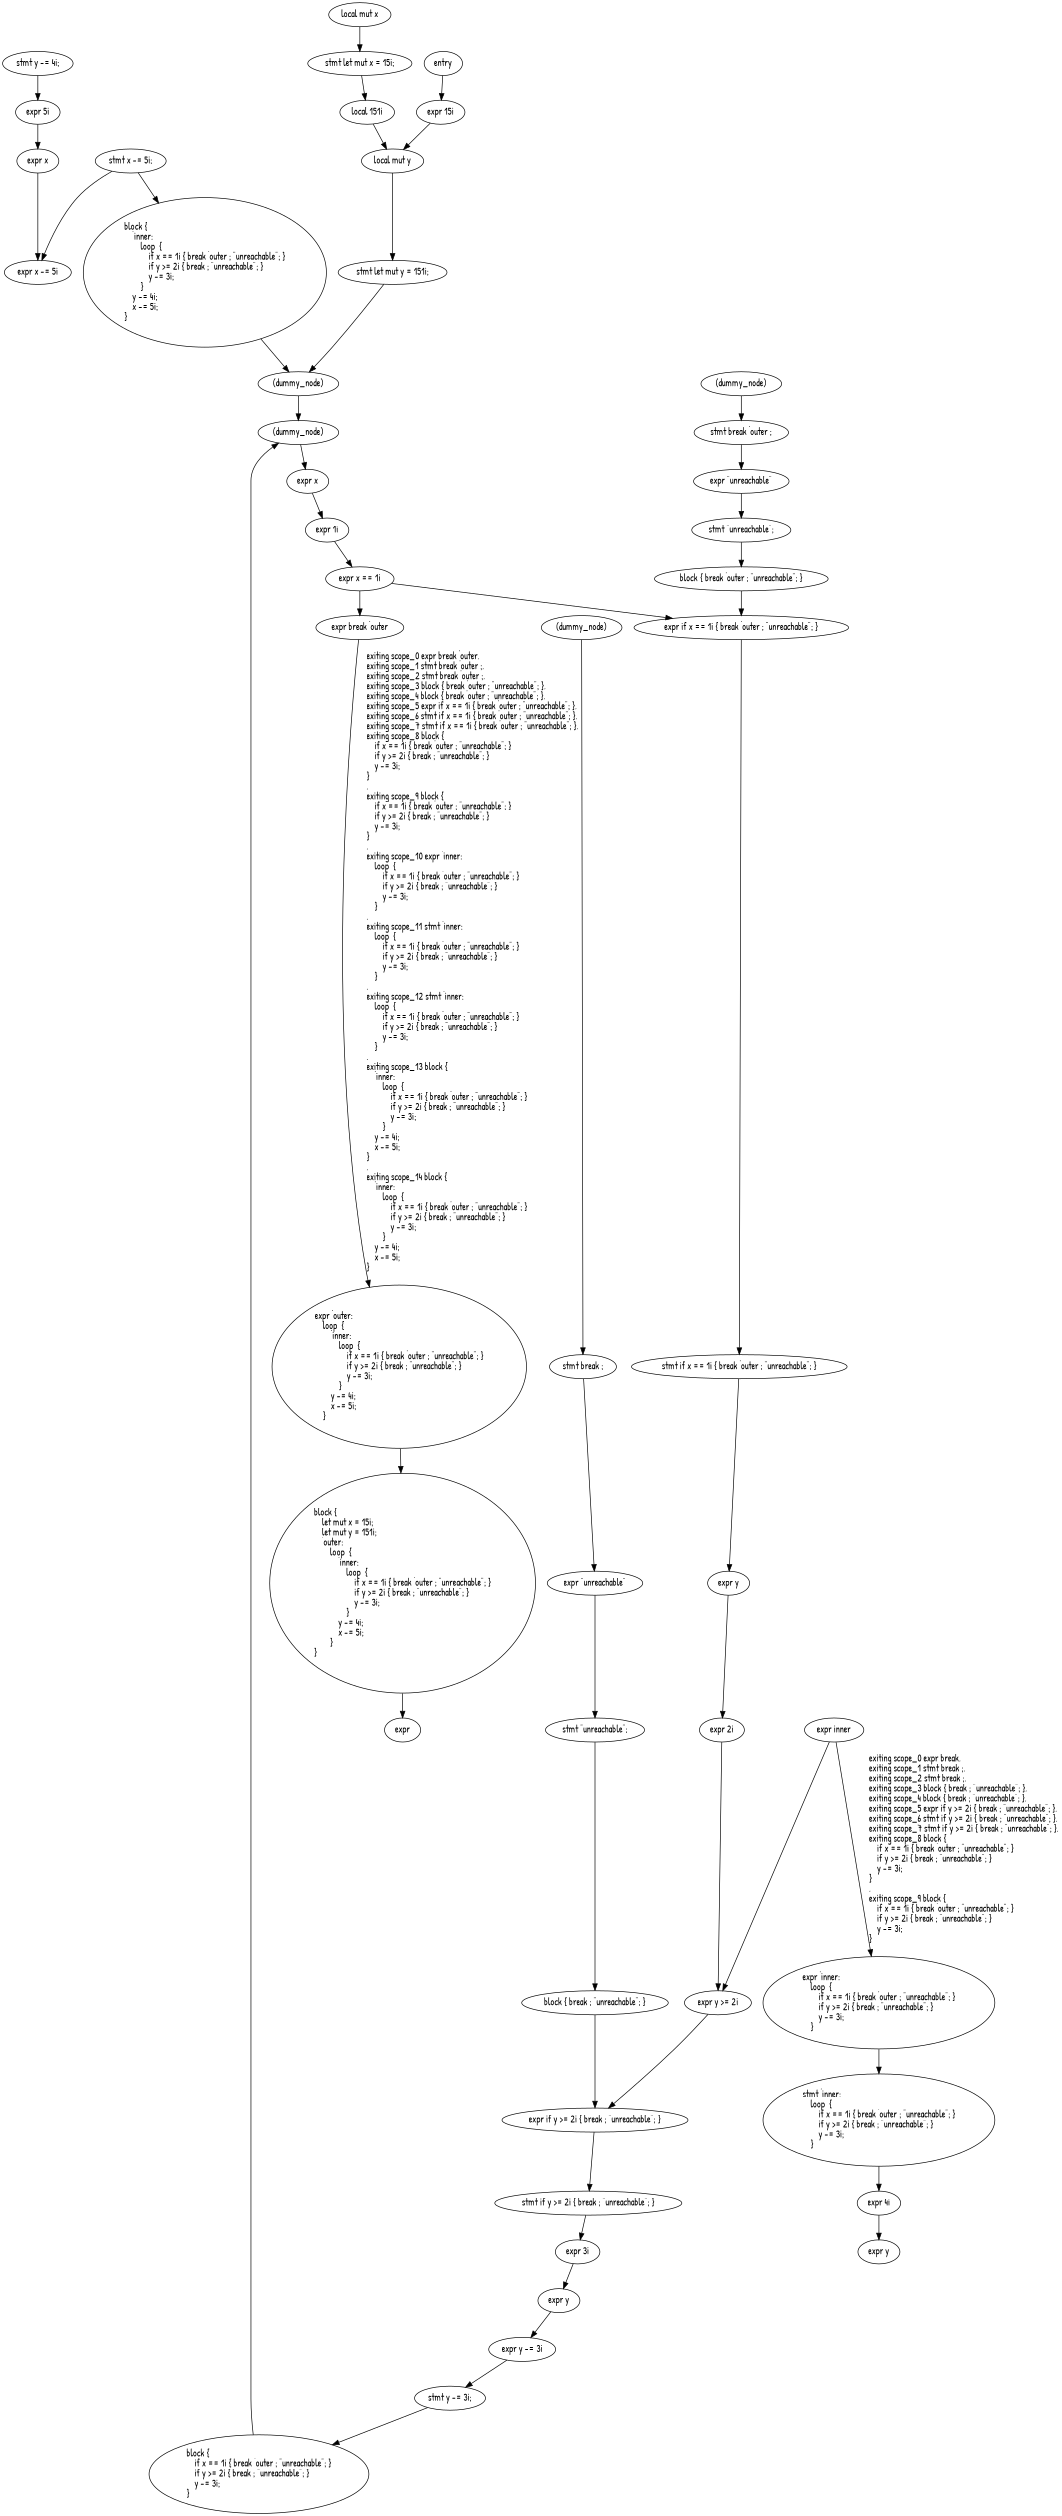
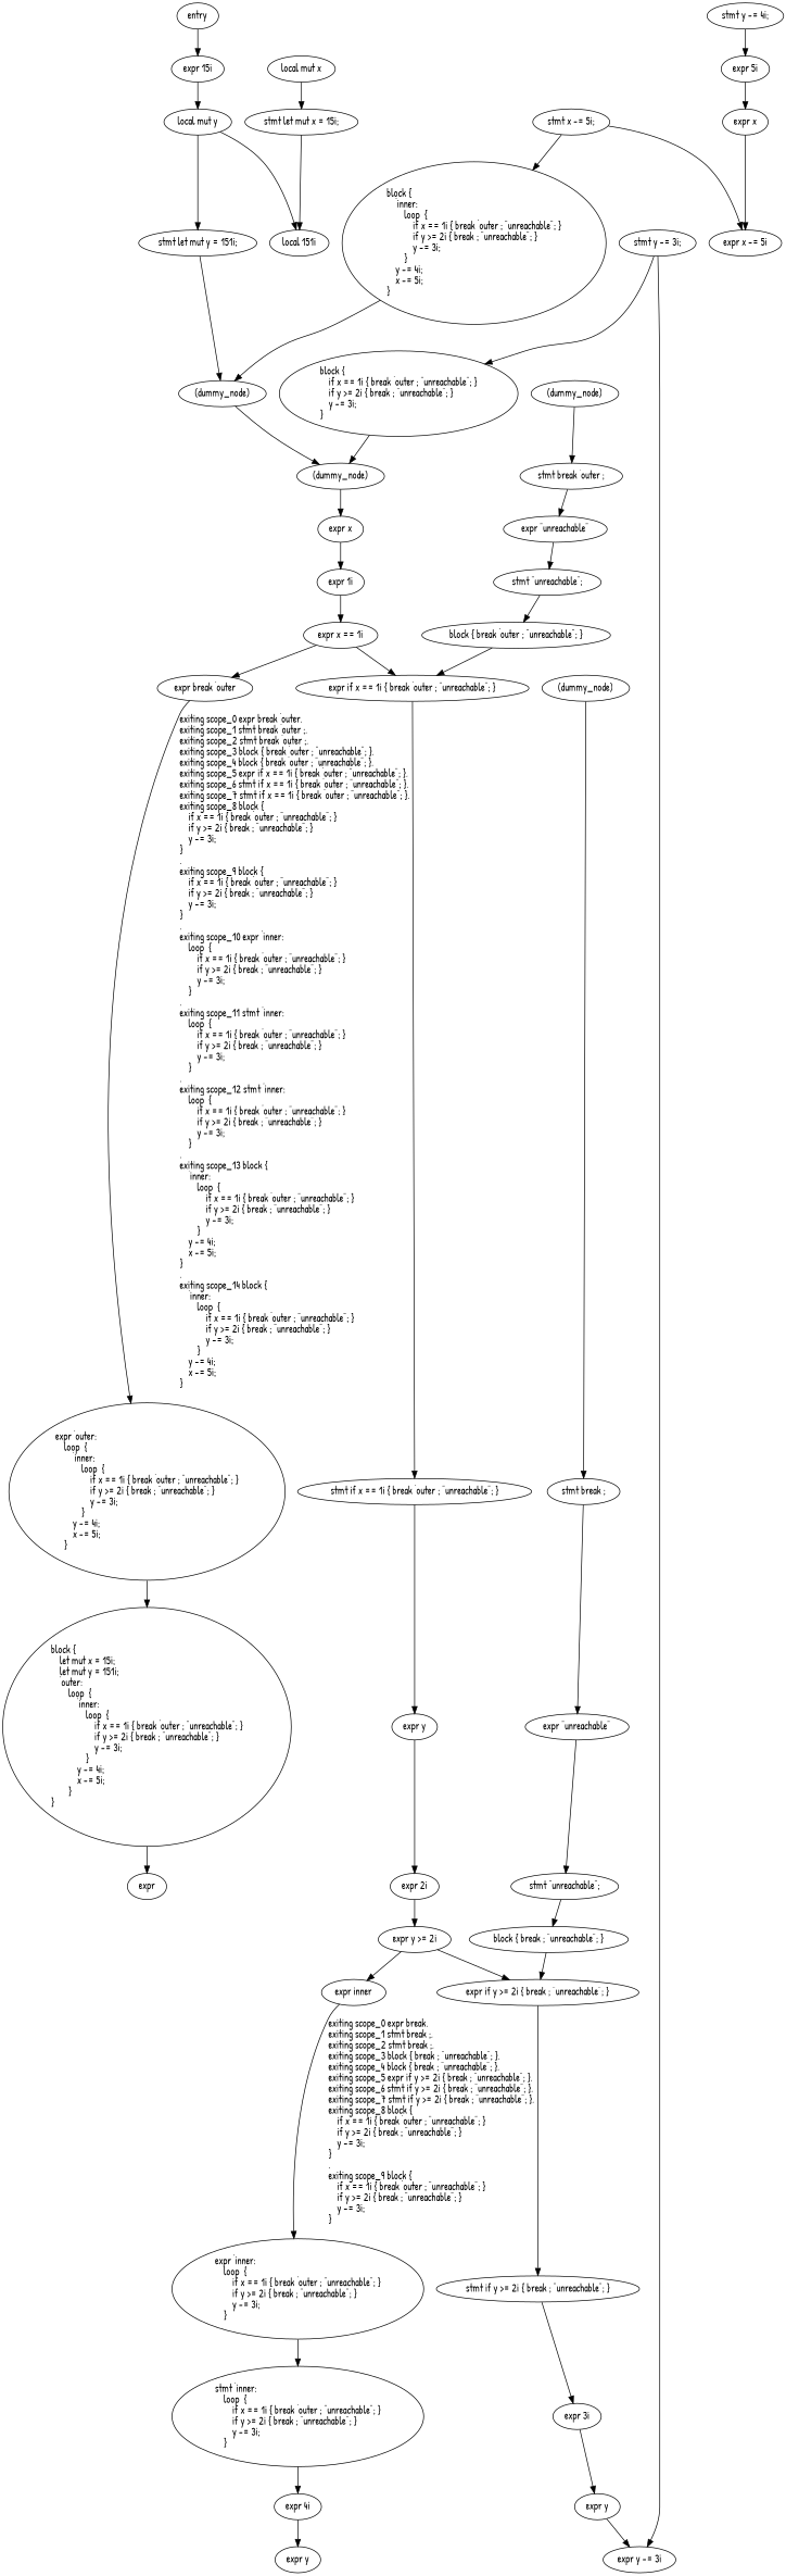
  digraph {
    fontname="Patrick Hand"
    node [fontname="Patrick Hand"]
    edge [fontname="Patrick Hand"]
    n1 [label=entry]
    n2 [label="expr 15i"]
    n3 [label="local mut y"]
    n4 [label=expr]
    n5 [label="local mut x"]
    n6 [label="stmt let mut x = 15i;"]
    n7 [label="local 151i"]
    n8 [label="stmt let mut y = 151i;"]
    n9 [label="(dummy_node)"]
    n10 [label="(dummy_node)"]
    n11 [label="expr x"]
    n12 [label="expr \'outer:\l    loop  {\l        \'inner:\l            loop  {\l                if x == 1i { break \'outer ; \"unreachable\"; }\l                if y >= 2i { break ; \"unreachable\"; }\l                y -= 3i;\l            }\l        y -= 4i;\l        x -= 5i;\l    }\l"]
    n13 [label="block {\l    let mut x = 15i;\l    let mut y = 151i;\l    \'outer:\l        loop  {\l            \'inner:\l                loop  {\l                    if x == 1i { break \'outer ; \"unreachable\"; }\l                    if y >= 2i { break ; \"unreachable\"; }\l                    y -= 3i;\l                }\l            y -= 4i;\l            x -= 5i;\l        }\l}\l"]
    n14 [label="expr 1i"]
    n15 [label="expr \'inner:\l    loop  {\l        if x == 1i { break \'outer ; \"unreachable\"; }\l        if y >= 2i { break ; \"unreachable\"; }\l        y -= 3i;\l    }\l"]
    n16 [label="stmt \'inner:\l    loop  {\l        if x == 1i { break \'outer ; \"unreachable\"; }\l        if y >= 2i { break ; \"unreachable\"; }\l        y -= 3i;\l    }\l"]
    n17 [label="expr 4i"]
    n18 [label="expr x == 1i"]
    n19 [label="expr break \'outer"]
    n20 [label="expr if x == 1i { break \'outer ; \"unreachable\"; }"]
    n21 [label="stmt if x == 1i { break \'outer ; \"unreachable\"; }"]
    n22 [label="(dummy_node)"]
    n23 [label="stmt break \'outer ;"]
    n24 [label="expr \"unreachable\""]
    n25 [label="stmt \"unreachable\";"]
    n26 [label="block { break \'outer ; \"unreachable\"; }"]
    n27 [label="expr y"]
    n28 [label="expr 2i"]
    n29 [label="expr y >= 2i"]
    n30 [label="expr inner"]
    n31 [label="expr if y >= 2i { break ; \"unreachable\"; }"]
    n32 [label="stmt if y >= 2i { break ; \"unreachable\"; }"]
    n33 [label="(dummy_node)"]
    n34 [label="stmt break ;"]
    n35 [label="expr \"unreachable\""]
    n36 [label="stmt \"unreachable\";"]
    n37 [label="block { break ; \"unreachable\"; }"]
    n38 [label="expr 3i"]
    n39 [label="expr y"]
    n40 [label="expr y -= 3i"]
    n41 [label="stmt y -= 3i;"]
    n42 [label="block {\l    if x == 1i { break \'outer ; \"unreachable\"; }\l    if y >= 2i { break ; \"unreachable\"; }\l    y -= 3i;\l}\l"]
    n43 [label="expr y"]
    n44 [label="stmt y -= 4i;"]
    n45 [label="expr 5i"]
    n46 [label="expr x"]
    n47 [label="expr x -= 5i"]
    n48 [label="stmt x -= 5i;"]
    n49 [label="block {\l    \'inner:\l        loop  {\l            if x == 1i { break \'outer ; \"unreachable\"; }\l            if y >= 2i { break ; \"unreachable\"; }\l            y -= 3i;\l        }\l    y -= 4i;\l    x -= 5i;\l}\l"]
    n1 -> n2
    n2 -> n3
    n3 -> n8
    n5 -> n6
    n6 -> n7
-   n7 -> n3
+   n3 -> n7
    n8 -> n9
    n9 -> n10
    n10 -> n11
    n11 -> n14
    n12 -> n13
    n13 -> n4
    n14 -> n18
    n15 -> n16
    n16 -> n17
    n17 -> n43
    n18 -> n19
    n18 -> n20
    n19 -> n12 [label="exiting scope_0 expr break \'outer,\lexiting scope_1 stmt break \'outer ;,\lexiting scope_2 stmt break \'outer ;,\lexiting scope_3 block { break \'outer ; \"unreachable\"; },\lexiting scope_4 block { break \'outer ; \"unreachable\"; },\lexiting scope_5 expr if x == 1i { break \'outer ; \"unreachable\"; },\lexiting scope_6 stmt if x == 1i { break \'outer ; \"unreachable\"; },\lexiting scope_7 stmt if x == 1i { break \'outer ; \"unreachable\"; },\lexiting scope_8 block {\l    if x == 1i { break \'outer ; \"unreachable\"; }\l    if y >= 2i { break ; \"unreachable\"; }\l    y -= 3i;\l}\l,\lexiting scope_9 block {\l    if x == 1i { break \'outer ; \"unreachable\"; }\l    if y >= 2i { break ; \"unreachable\"; }\l    y -= 3i;\l}\l,\lexiting scope_10 expr \'inner:\l    loop  {\l        if x == 1i { break \'outer ; \"unreachable\"; }\l        if y >= 2i { break ; \"unreachable\"; }\l        y -= 3i;\l    }\l,\lexiting scope_11 stmt \'inner:\l    loop  {\l        if x == 1i { break \'outer ; \"unreachable\"; }\l        if y >= 2i { break ; \"unreachable\"; }\l        y -= 3i;\l    }\l,\lexiting scope_12 stmt \'inner:\l    loop  {\l        if x == 1i { break \'outer ; \"unreachable\"; }\l        if y >= 2i { break ; \"unreachable\"; }\l        y -= 3i;\l    }\l,\lexiting scope_13 block {\l    \'inner:\l        loop  {\l            if x == 1i { break \'outer ; \"unreachable\"; }\l            if y >= 2i { break ; \"unreachable\"; }\l            y -= 3i;\l        }\l    y -= 4i;\l    x -= 5i;\l}\l,\lexiting scope_14 block {\l    \'inner:\l        loop  {\l            if x == 1i { break \'outer ; \"unreachable\"; }\l            if y >= 2i { break ; \"unreachable\"; }\l            y -= 3i;\l        }\l    y -= 4i;\l    x -= 5i;\l}\l"]
    n20 -> n21
    n21 -> n27
    n22 -> n23
    n23 -> n24
    n24 -> n25
    n25 -> n26
    n26 -> n20
    n27 -> n28
    n28 -> n29
-   n30 -> n29
+   n29 -> n30
    n29 -> n31
    n30 -> n15 [label="exiting scope_0 expr break,\lexiting scope_1 stmt break ;,\lexiting scope_2 stmt break ;,\lexiting scope_3 block { break ; \"unreachable\"; },\lexiting scope_4 block { break ; \"unreachable\"; },\lexiting scope_5 expr if y >= 2i { break ; \"unreachable\"; },\lexiting scope_6 stmt if y >= 2i { break ; \"unreachable\"; },\lexiting scope_7 stmt if y >= 2i { break ; \"unreachable\"; },\lexiting scope_8 block {\l    if x == 1i { break \'outer ; \"unreachable\"; }\l    if y >= 2i { break ; \"unreachable\"; }\l    y -= 3i;\l}\l,\lexiting scope_9 block {\l    if x == 1i { break \'outer ; \"unreachable\"; }\l    if y >= 2i { break ; \"unreachable\"; }\l    y -= 3i;\l}\l"]
    n31 -> n32
    n32 -> n38
    n33 -> n34
    n34 -> n35
    n35 -> n36
    n36 -> n37
    n37 -> n31
    n38 -> n39
    n39 -> n40
-   n40 -> n41
+   n41 -> n40
    n41 -> n42
    n42 -> n10
    n44 -> n45
    n45 -> n46
    n46 -> n47
    n48 -> n47
    n48 -> n49
    n49 -> n9
  }
